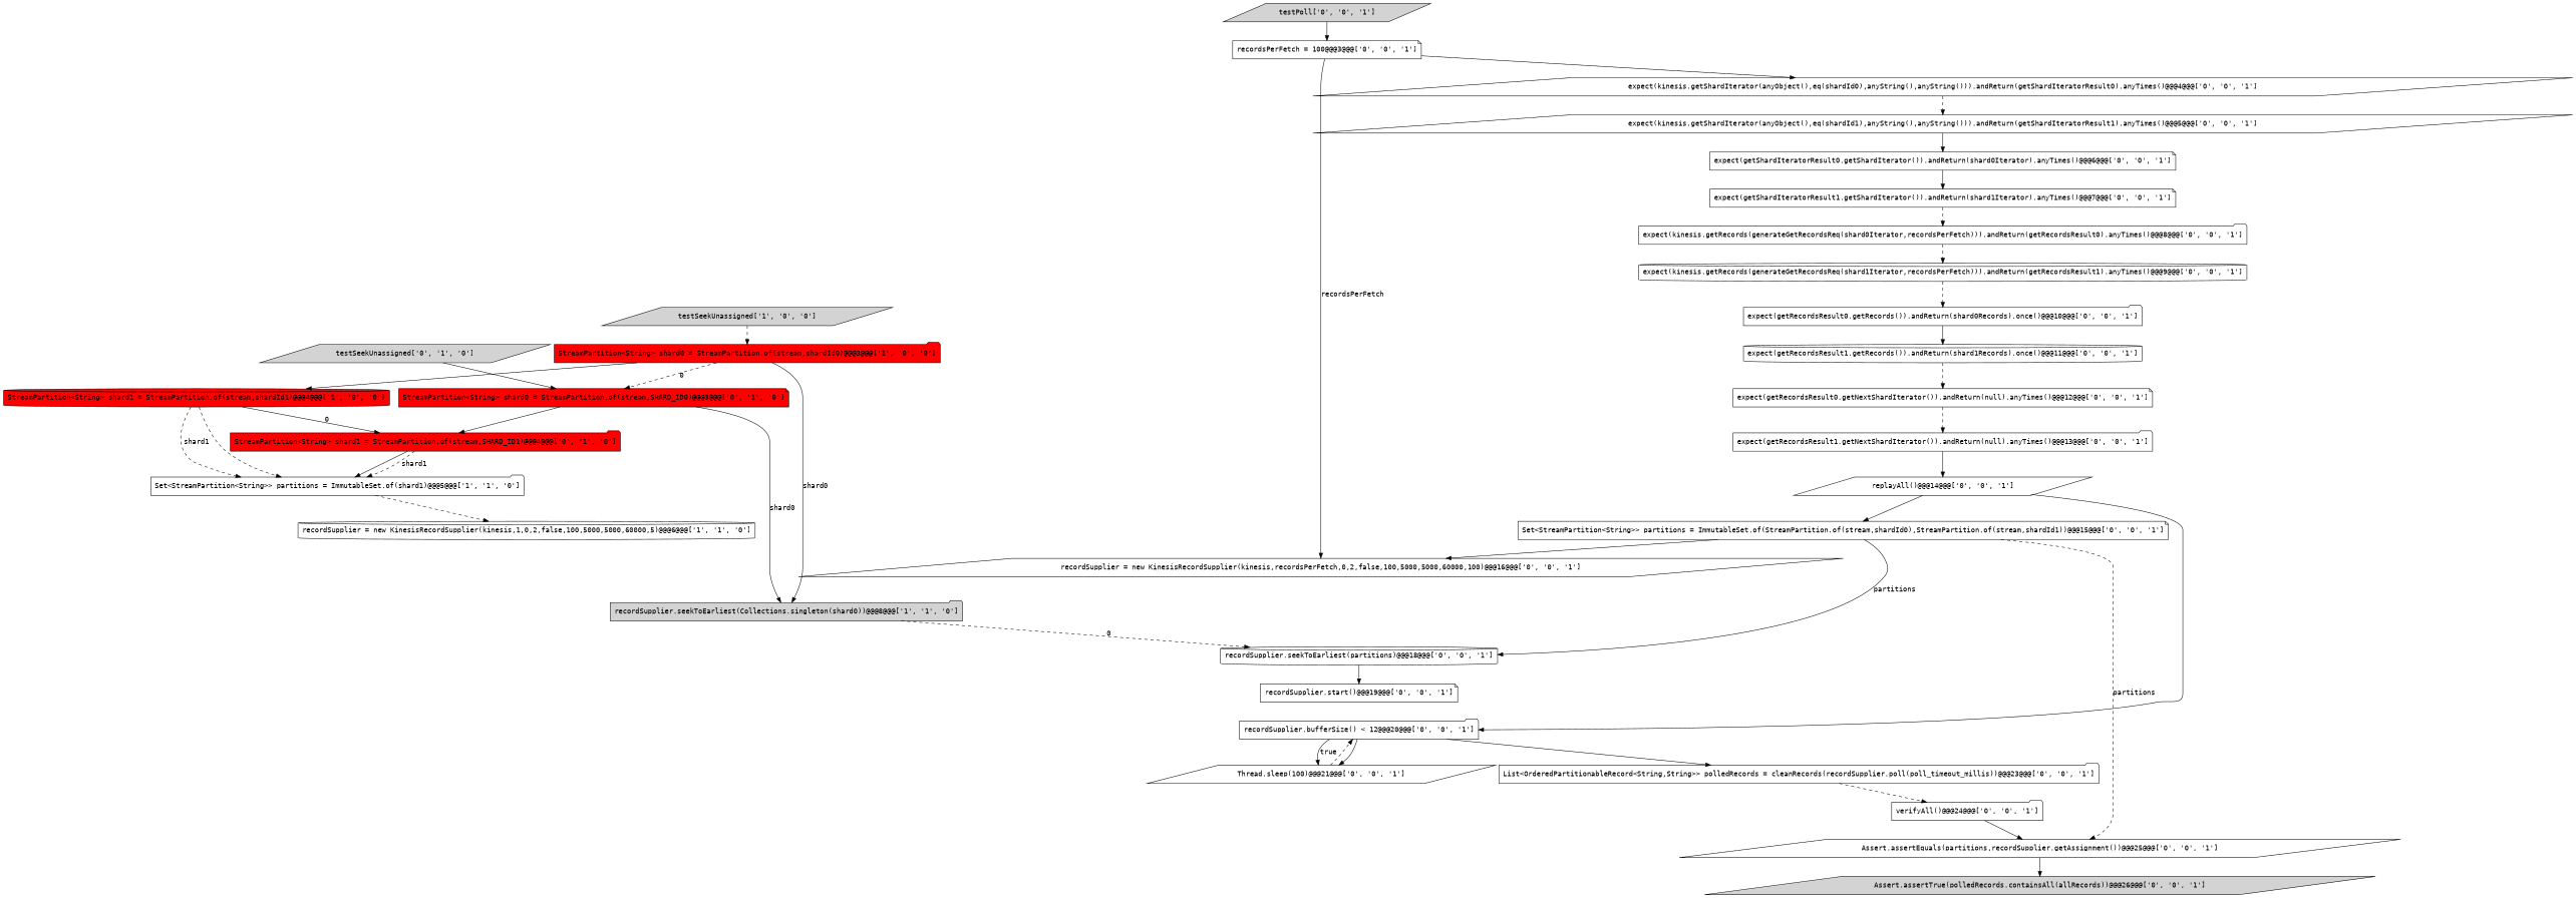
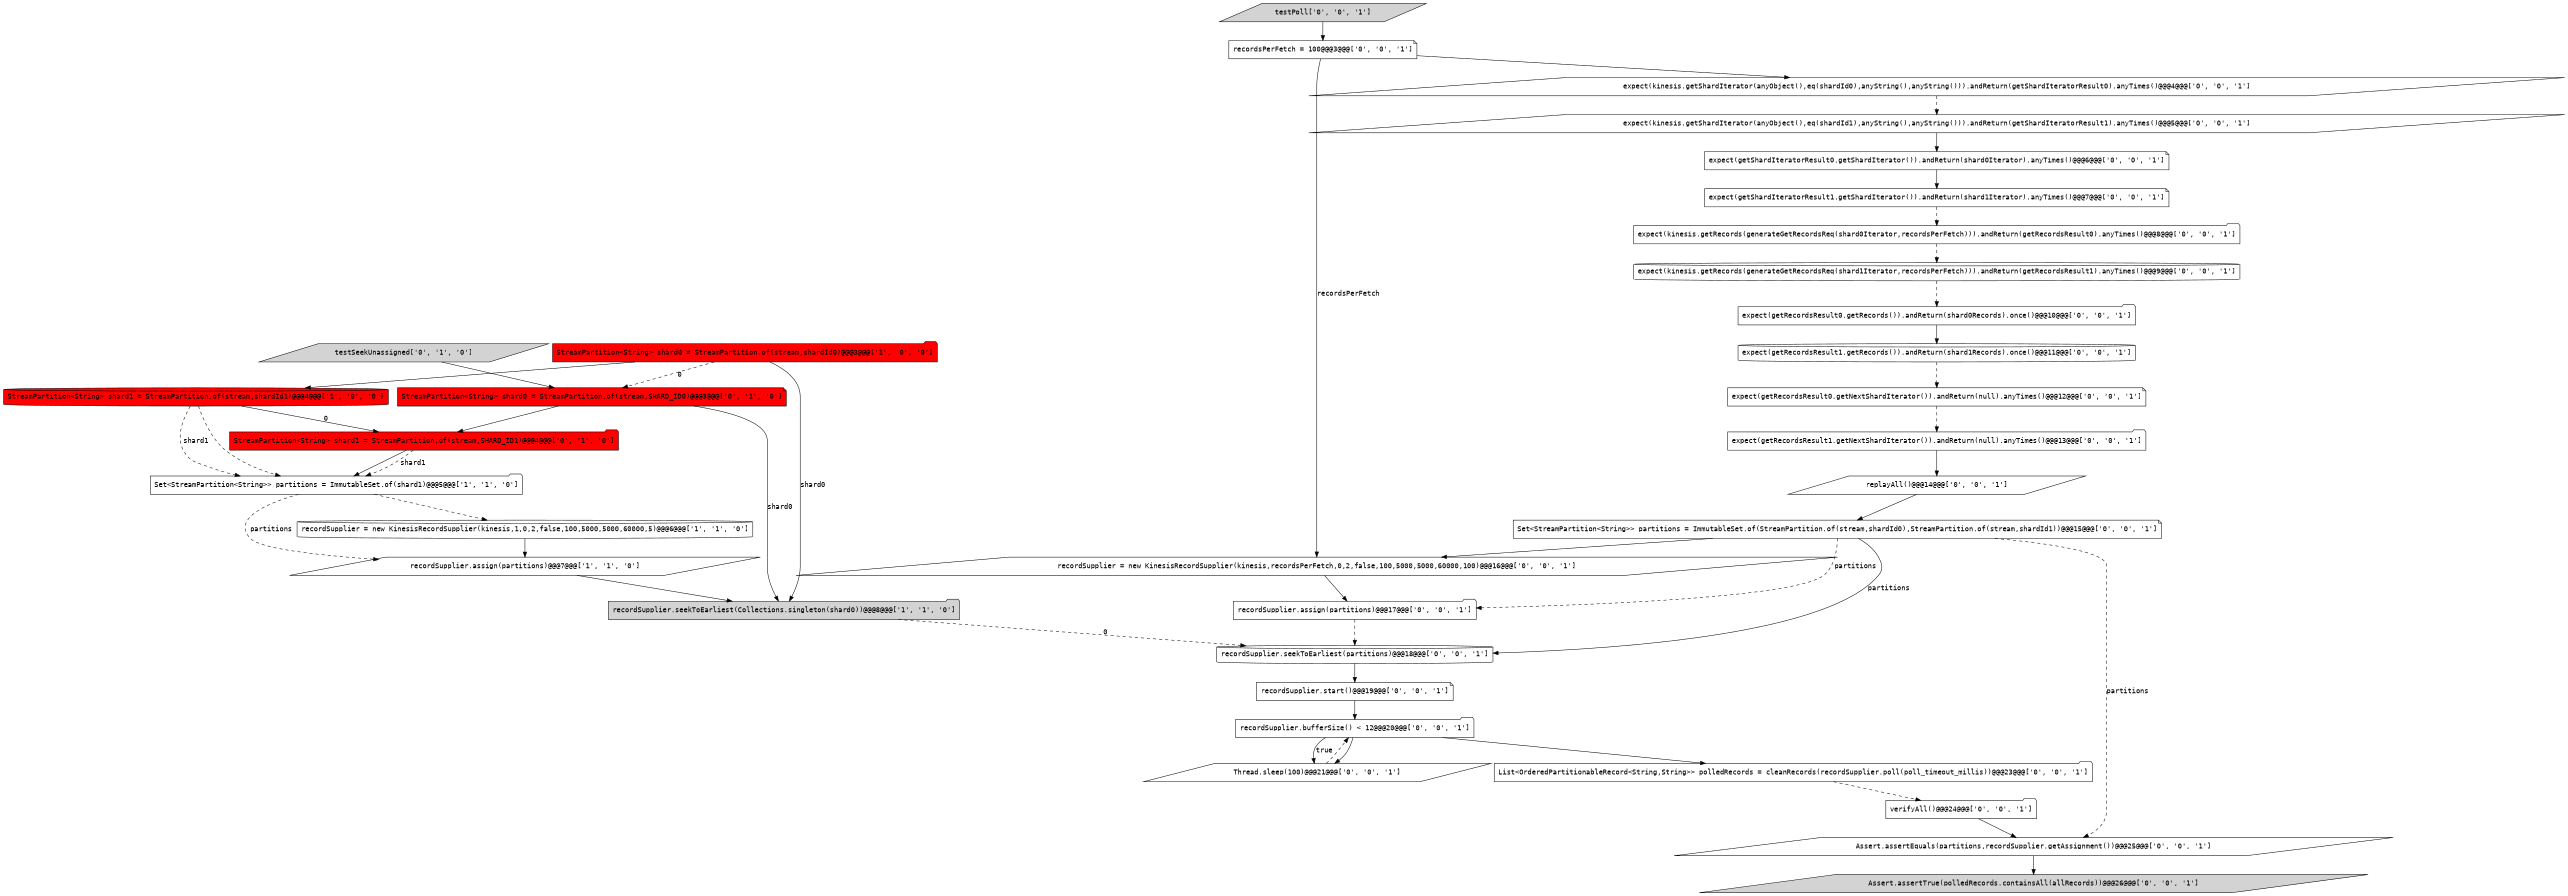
  digraph {
    fontname="DejaVu Sans Mono"
    node [fillcolor=white fontname="DejaVu Sans Mono" shape=folder style=filled]
    edge [fontname="DejaVu Sans Mono" style=solid]
    n1 [fillcolor=lightgray label="recordSupplier.seekToEarliest(Collections.singleton(shard0))@@@8@@@['1', '1', '0']"]
    n2 [label="recordSupplier.seekToEarliest(partitions)@@@18@@@['0', '0', '1']" shape=cylinder]
    n3 [label="recordSupplier.start()@@@19@@@['0', '0', '1']" shape=note]
+   n4 [label="recordSupplier.assign(partitions)@@@7@@@['1', '1', '0']" shape=parallelogram]
    n5 [label="expect(kinesis.getRecords(generateGetRecordsReq(shard0Iterator,recordsPerFetch))).andReturn(getRecordsResult0).anyTimes()@@@8@@@['0', '0', '1']"]
    n6 [label="expect(kinesis.getRecords(generateGetRecordsReq(shard1Iterator,recordsPerFetch))).andReturn(getRecordsResult1).anyTimes()@@@9@@@['0', '0', '1']" shape=cylinder]
    n7 [label="expect(getRecordsResult0.getRecords()).andReturn(shard0Records).once()@@@10@@@['0', '0', '1']"]
    n8 [label="Thread.sleep(100)@@@21@@@['0', '0', '1']" shape=parallelogram]
    n9 [label="recordSupplier.bufferSize() < 12@@@20@@@['0', '0', '1']"]
    n10 [label="List<OrderedPartitionableRecord<String,String>> polledRecords = cleanRecords(recordSupplier.poll(poll_timeout_millis))@@@23@@@['0', '0', '1']"]
    n11 [label="recordSupplier = new KinesisRecordSupplier(kinesis,recordsPerFetch,0,2,false,100,5000,5000,60000,100)@@@16@@@['0', '0', '1']" shape=parallelogram]
+   n12 [label="recordSupplier.assign(partitions)@@@17@@@['0', '0', '1']"]
    n13 [label="verifyAll()@@@24@@@['0', '0', '1']"]
    n14 [label="Assert.assertEquals(partitions,recordSupplier.getAssignment())@@@25@@@['0', '0', '1']" shape=parallelogram]
    n15 [fillcolor=lightgray label="Assert.assertTrue(polledRecords.containsAll(allRecords))@@@26@@@['0', '0', '1']" shape=parallelogram]
    n16 [fillcolor=lightgray label="testSeekUnassigned['0', '1', '0']" shape=parallelogram]
    n17 [fillcolor=red label="StreamPartition<String> shard0 = StreamPartition.of(stream,SHARD_ID0)@@@3@@@['0', '1', '0']" shape=note]
    n18 [fillcolor=red label="StreamPartition<String> shard1 = StreamPartition.of(stream,SHARD_ID1)@@@4@@@['0', '1', '0']"]
    n19 [label="Set<StreamPartition<String>> partitions = ImmutableSet.of(shard1)@@@5@@@['1', '1', '0']"]
    n20 [label="recordSupplier = new KinesisRecordSupplier(kinesis,1,0,2,false,100,5000,5000,60000,5)@@@6@@@['1', '1', '0']" shape=cylinder]
    n21 [fillcolor=lightgray label="testPoll['0', '0', '1']" shape=parallelogram]
    n22 [label="recordsPerFetch = 100@@@3@@@['0', '0', '1']" shape=note]
    n23 [label="expect(kinesis.getShardIterator(anyObject(),eq(shardId0),anyString(),anyString())).andReturn(getShardIteratorResult0).anyTimes()@@@4@@@['0', '0', '1']" shape=parallelogram]
    n24 [label="expect(getRecordsResult1.getRecords()).andReturn(shard1Records).once()@@@11@@@['0', '0', '1']" shape=cylinder]
    n25 [label="expect(getRecordsResult0.getNextShardIterator()).andReturn(null).anyTimes()@@@12@@@['0', '0', '1']" shape=note]
    n26 [label="expect(getRecordsResult1.getNextShardIterator()).andReturn(null).anyTimes()@@@13@@@['0', '0', '1']"]
    n27 [label="expect(kinesis.getShardIterator(anyObject(),eq(shardId1),anyString(),anyString())).andReturn(getShardIteratorResult1).anyTimes()@@@5@@@['0', '0', '1']" shape=parallelogram]
    n28 [label="expect(getShardIteratorResult0.getShardIterator()).andReturn(shard0Iterator).anyTimes()@@@6@@@['0', '0', '1']" shape=note]
    n29 [label="replayAll()@@@14@@@['0', '0', '1']" shape=parallelogram]
    n30 [label="Set<StreamPartition<String>> partitions = ImmutableSet.of(StreamPartition.of(stream,shardId0),StreamPartition.of(stream,shardId1))@@@15@@@['0', '0', '1']" shape=note]
    n31 [fillcolor=red label="StreamPartition<String> shard1 = StreamPartition.of(stream,shardId1)@@@4@@@['1', '0', '0']" shape=cylinder]
    n32 [label="expect(getShardIteratorResult1.getShardIterator()).andReturn(shard1Iterator).anyTimes()@@@7@@@['0', '0', '1']" shape=note]
-   n33 [fillcolor=lightgray label="testSeekUnassigned['1', '0', '0']" shape=parallelogram]
    n34 [fillcolor=red label="StreamPartition<String> shard0 = StreamPartition.of(stream,shardId0)@@@3@@@['1', '0', '0']"]
    n1 -> n2 [label=0 style=dashed]
    n2 -> n3
-   n29 -> n9
+   n3 -> n9
+   n4 -> n1
    n5 -> n6 [style=dashed]
    n6 -> n7 [style=dashed]
    n7 -> n24
    n8 -> n9 [style=dashed]
    n9 -> n8
    n9 -> n8 [label=true]
    n9 -> n10
    n10 -> n13 [style=dashed]
+   n11 -> n12
+   n12 -> n2 [style=dashed]
    n13 -> n14
    n14 -> n15
    n16 -> n17
    n17 -> n1 [label=shard0]
    n17 -> n18
    n18 -> n19
    n18 -> n19 [label=shard1 style=dashed]
+   n19 -> n4 [label=partitions style=dashed]
    n19 -> n20 [style=dashed]
+   n20 -> n4
    n21 -> n22
    n22 -> n11 [label=recordsPerFetch]
    n22 -> n23
    n23 -> n27 [style=dashed]
    n24 -> n25 [style=dashed]
    n25 -> n26 [style=dashed]
    n26 -> n29
    n27 -> n28
    n28 -> n32
    n29 -> n30
    n30 -> n2 [label=partitions]
    n30 -> n11
+   n30 -> n12 [label=partitions style=dashed]
    n30 -> n14 [label=partitions style=dashed]
    n31 -> n18 [label=0]
    n31 -> n19 [label=shard1 style=dashed]
    n31 -> n19 [style=dashed]
    n32 -> n5 [style=dashed]
-   n33 -> n34 [style=dashed]
    n34 -> n1 [label=shard0]
    n34 -> n17 [label=0 style=dashed]
    n34 -> n31
  }
